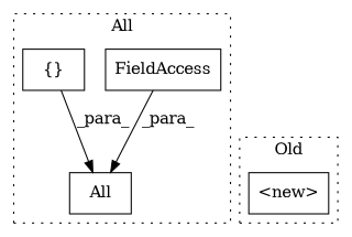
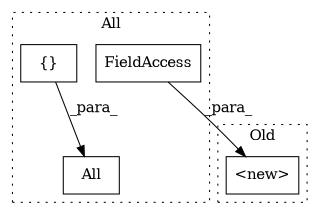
  digraph {
    node [shape=box]
    n1 [a=32 l="4,1" label=All s="774,897"]
    n2 [a=4 l="1,1" label="{}" s="843,896"]
    n3 [a=22 l=13 label=FieldAccess s=778]
    n4 [a=14 l=58 label="<new>" s=763]
    subgraph cluster_1 {
      label=All
      style=dotted
      n1
      n2
      n3
    }
    subgraph cluster_2 {
      label=Old
      style=dotted
      n4
    }
    n2 -> n1 [label=_para_]
-   n3 -> n1 [label=_para_]
+   n3 -> n4 [label=_para_]
  }
